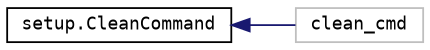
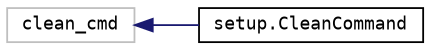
  digraph {
    rankdir=LR
    fontname="DejaVu Sans Mono"
    node [fillcolor=white fontname="DejaVu Sans Mono" fontsize=10 shape=record style=filled]
    n1 [color=grey75 height=0.2 label=clean_cmd width=0.4]
    n2 [color=black height=0.2 label="setup.CleanCommand" width=0.4]
-   n2 -> n1 [color=midnightblue dir=back fontname="DejaVu Sans Mono" fontsize=10 labelfontname=Helvetica labelfontsize=10 style=solid]
+   n1 -> n2 [color=midnightblue dir=back fontname="DejaVu Sans Mono" fontsize=10 labelfontname=Helvetica labelfontsize=10 style=solid]
  }
